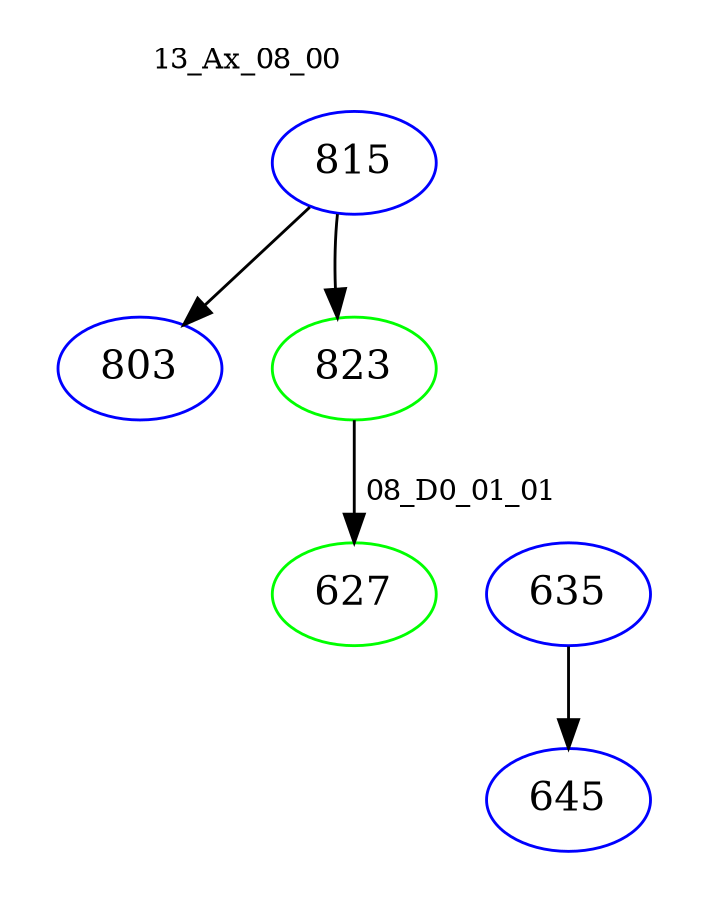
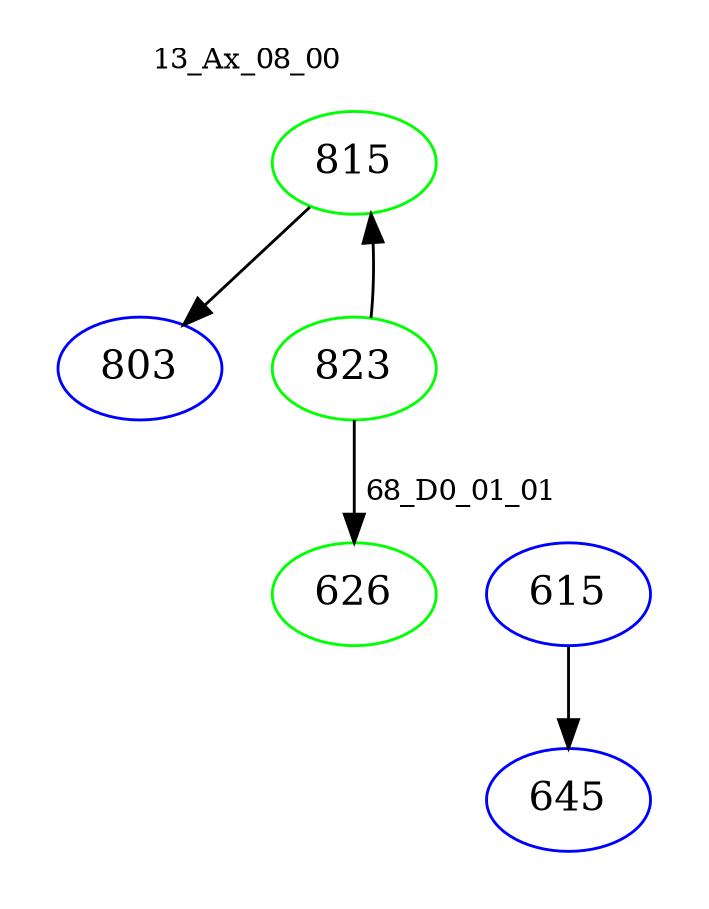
  digraph {
    node [color=blue]
    edge [color=black]
-   n1 [label=815]
+   n1 [color=green label=815]
    n2 [label=803]
    n3 [color=green label=823]
-   n4 [label=635]
-   n5 [color=green label=627]
+   n4 [label=615]
+   n5 [color=green label=626]
    n6 [label=645]
    subgraph cluster_1 {
      color=white
      fontsize=10
      label="13_Ax_08_00"
      n1
      n2
      n3
    }
    subgraph cluster_2 {
      color=white
      fontsize=10
-     label="08_D0_01_01"
+     label="68_D0_01_01"
      n4
      n5
      n6
    }
    n1 -> n2
-   n1 -> n3
+   n3 -> n1
    n3 -> n5
    n4 -> n6
  }
